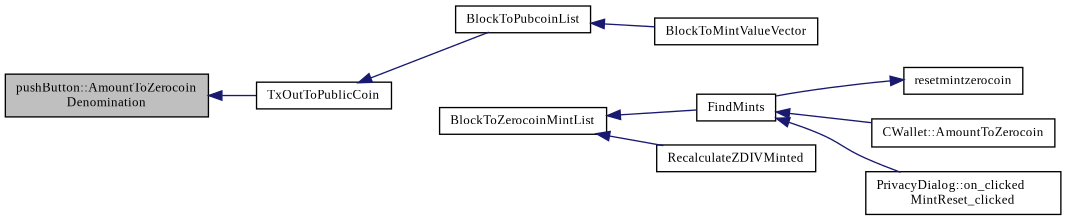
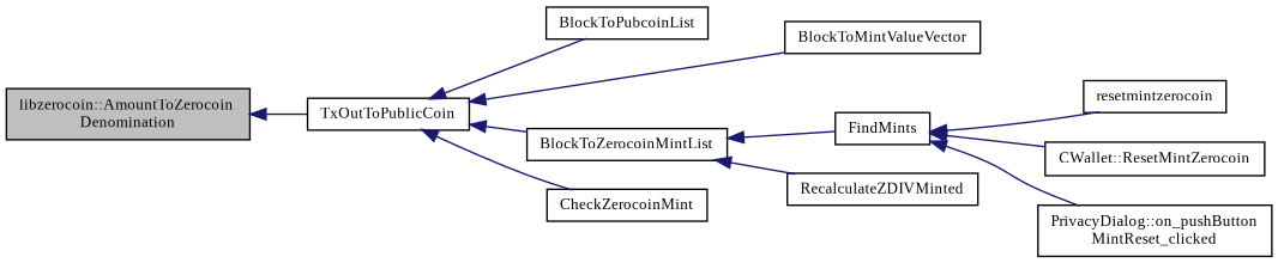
  digraph {
    fontname="Liberation Serif"
    rankdir=LR
    node [color=black fillcolor=white fontname="Liberation Serif" fontsize=10 shape=record style=filled]
    edge [color=midnightblue dir=back fontname="Liberation Serif" fontsize=10 labelfontname=Helvetica labelfontsize=10 style=solid]
-   n1 [fillcolor=grey75 fontcolor=black height=0.2 label="pushButton::AmountToZerocoin\lDenomination" width=0.4]
+   n1 [fillcolor=grey75 fontcolor=black height=0.2 label="libzerocoin::AmountToZerocoin\lDenomination" width=0.4]
    n2 [height=0.2 label=TxOutToPublicCoin width=0.4]
    n3 [height=0.2 label=BlockToPubcoinList width=0.4]
    n4 [height=0.2 label=BlockToZerocoinMintList width=0.4]
    n5 [height=0.2 label=BlockToMintValueVector width=0.4]
+   n6 [height=0.2 label=CheckZerocoinMint width=0.4]
    n7 [height=0.2 label=FindMints width=0.4]
    n8 [height=0.2 label=RecalculateZDIVMinted width=0.4]
    n9 [height=0.2 label=resetmintzerocoin width=0.4]
-   n10 [height=0.2 label="CWallet::AmountToZerocoin" width=0.4]
-   n11 [height=0.2 label="PrivacyDialog::on_clicked\lMintReset_clicked" width=0.4]
+   n10 [height=0.2 label="CWallet::ResetMintZerocoin" width=0.4]
+   n11 [height=0.2 label="PrivacyDialog::on_pushButton\lMintReset_clicked" width=0.4]
    n1 -> n2
    n2 -> n3
-   n3 -> n5
+   n2 -> n4
+   n2 -> n5
+   n2 -> n6
    n4 -> n7
    n4 -> n8
-   n9 -> n7
+   n7 -> n9
    n7 -> n10
    n7 -> n11
  }
